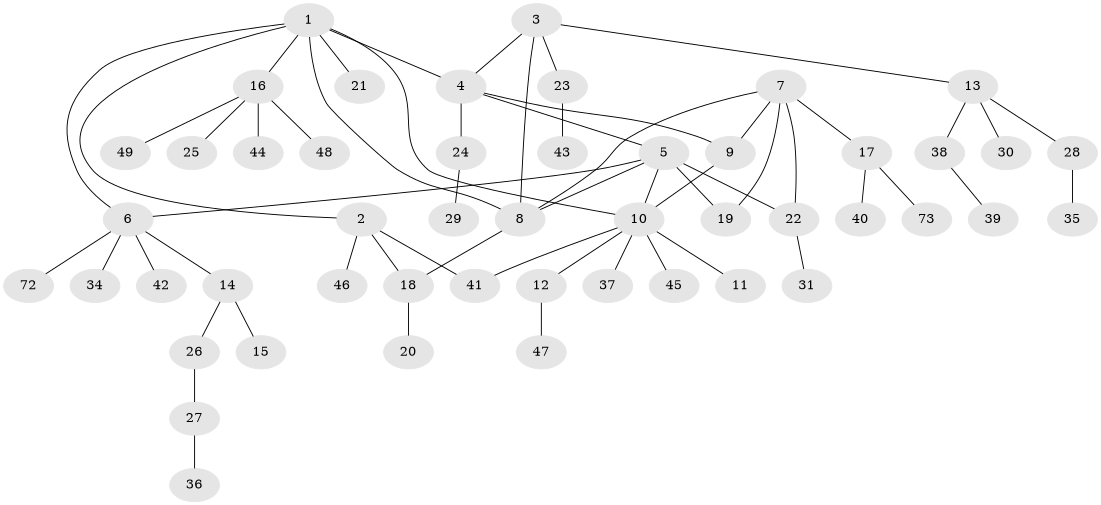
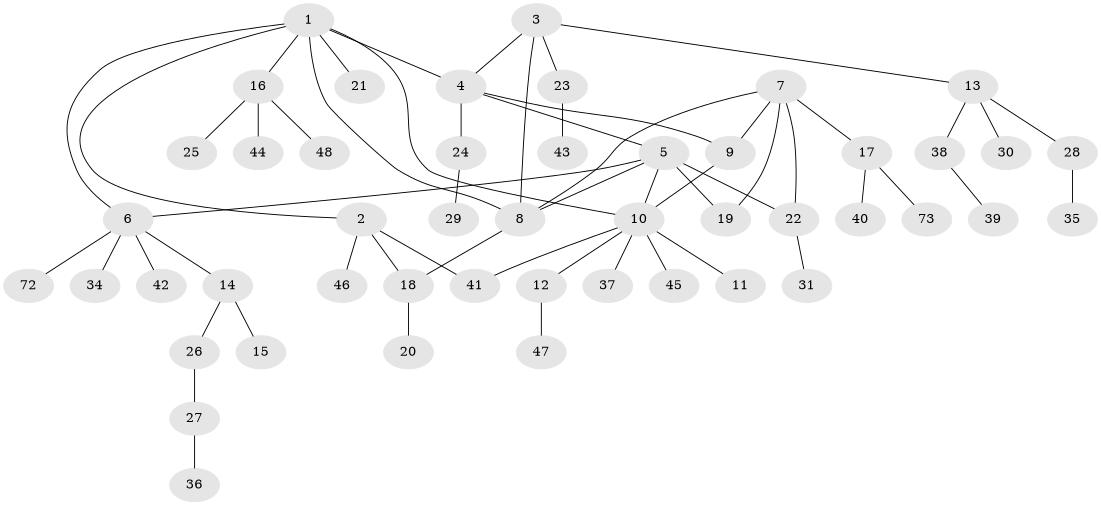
  graph {
    fontname="DejaVu Serif"
    node [color=gray90 fontname="DejaVu Serif" style=filled]
    edge [fontname="DejaVu Serif"]
    1
    2
    4
    6
    8
    10
    16
    21
    18
    41
    46
    5
    9
    24
    14
    n16 [label=72]
    34
    42
    11
    12
    37
    45
    25
    44
    48
-   49
    20
    3
    13
    23
    28
    30
    38
    43
    19
    22
    29
    31
    15
    26
    7
    17
    n43 [label=73]
    40
    47
    35
    39
    27
    36
    1 -- 2
    1 -- 4
    1 -- 6
    1 -- 8
    1 -- 10
    1 -- 16
    1 -- 21
    2 -- 18
    2 -- 41
    2 -- 46
    4 -- 5
    4 -- 9
    4 -- 24
    6 -- 14
    6 -- n16
    6 -- 34
    6 -- 42
    8 -- 18
    10 -- 41
    10 -- 11
    10 -- 12
    10 -- 37
    10 -- 45
    16 -- 25
    16 -- 44
    16 -- 48
-   16 -- 49
    18 -- 20
    5 -- 6
    5 -- 8
    5 -- 10
    5 -- 19
    5 -- 22
    9 -- 10
    24 -- 29
    14 -- 15
    14 -- 26
    12 -- 47
    3 -- 4
    3 -- 8
    3 -- 13
    3 -- 23
    13 -- 28
    13 -- 30
    13 -- 38
    23 -- 43
    28 -- 35
    38 -- 39
    22 -- 31
    26 -- 27
    7 -- 8
    7 -- 9
    7 -- 19
    7 -- 22
    7 -- 17
    17 -- n43
    17 -- 40
    27 -- 36
  }
